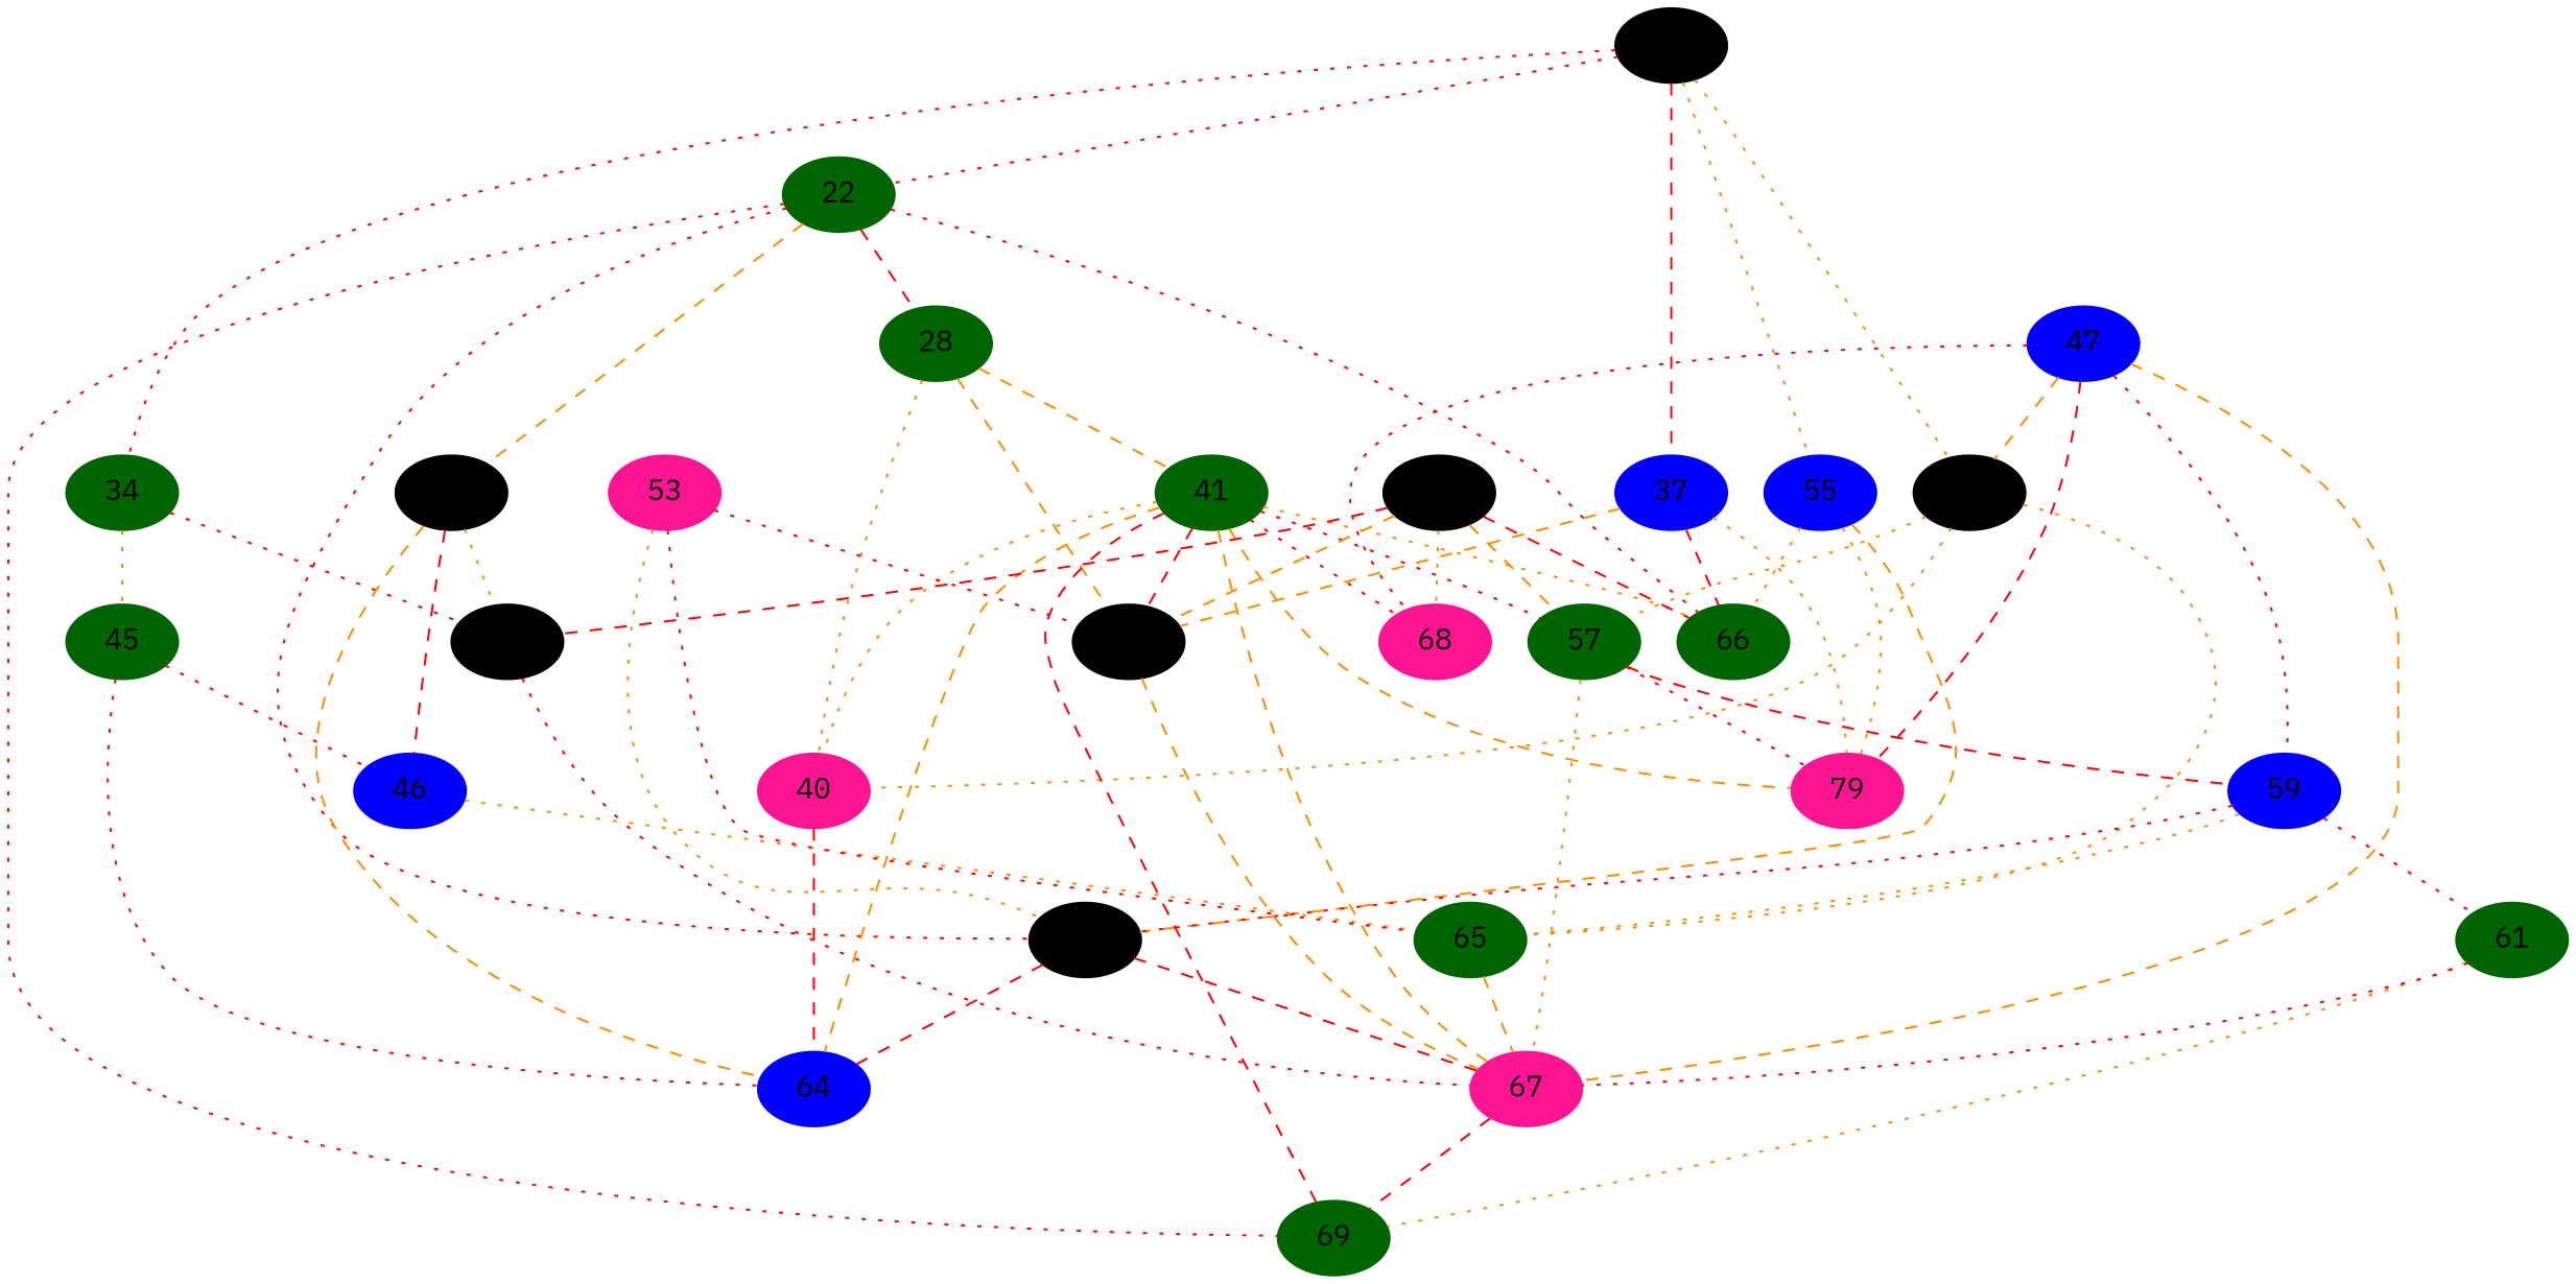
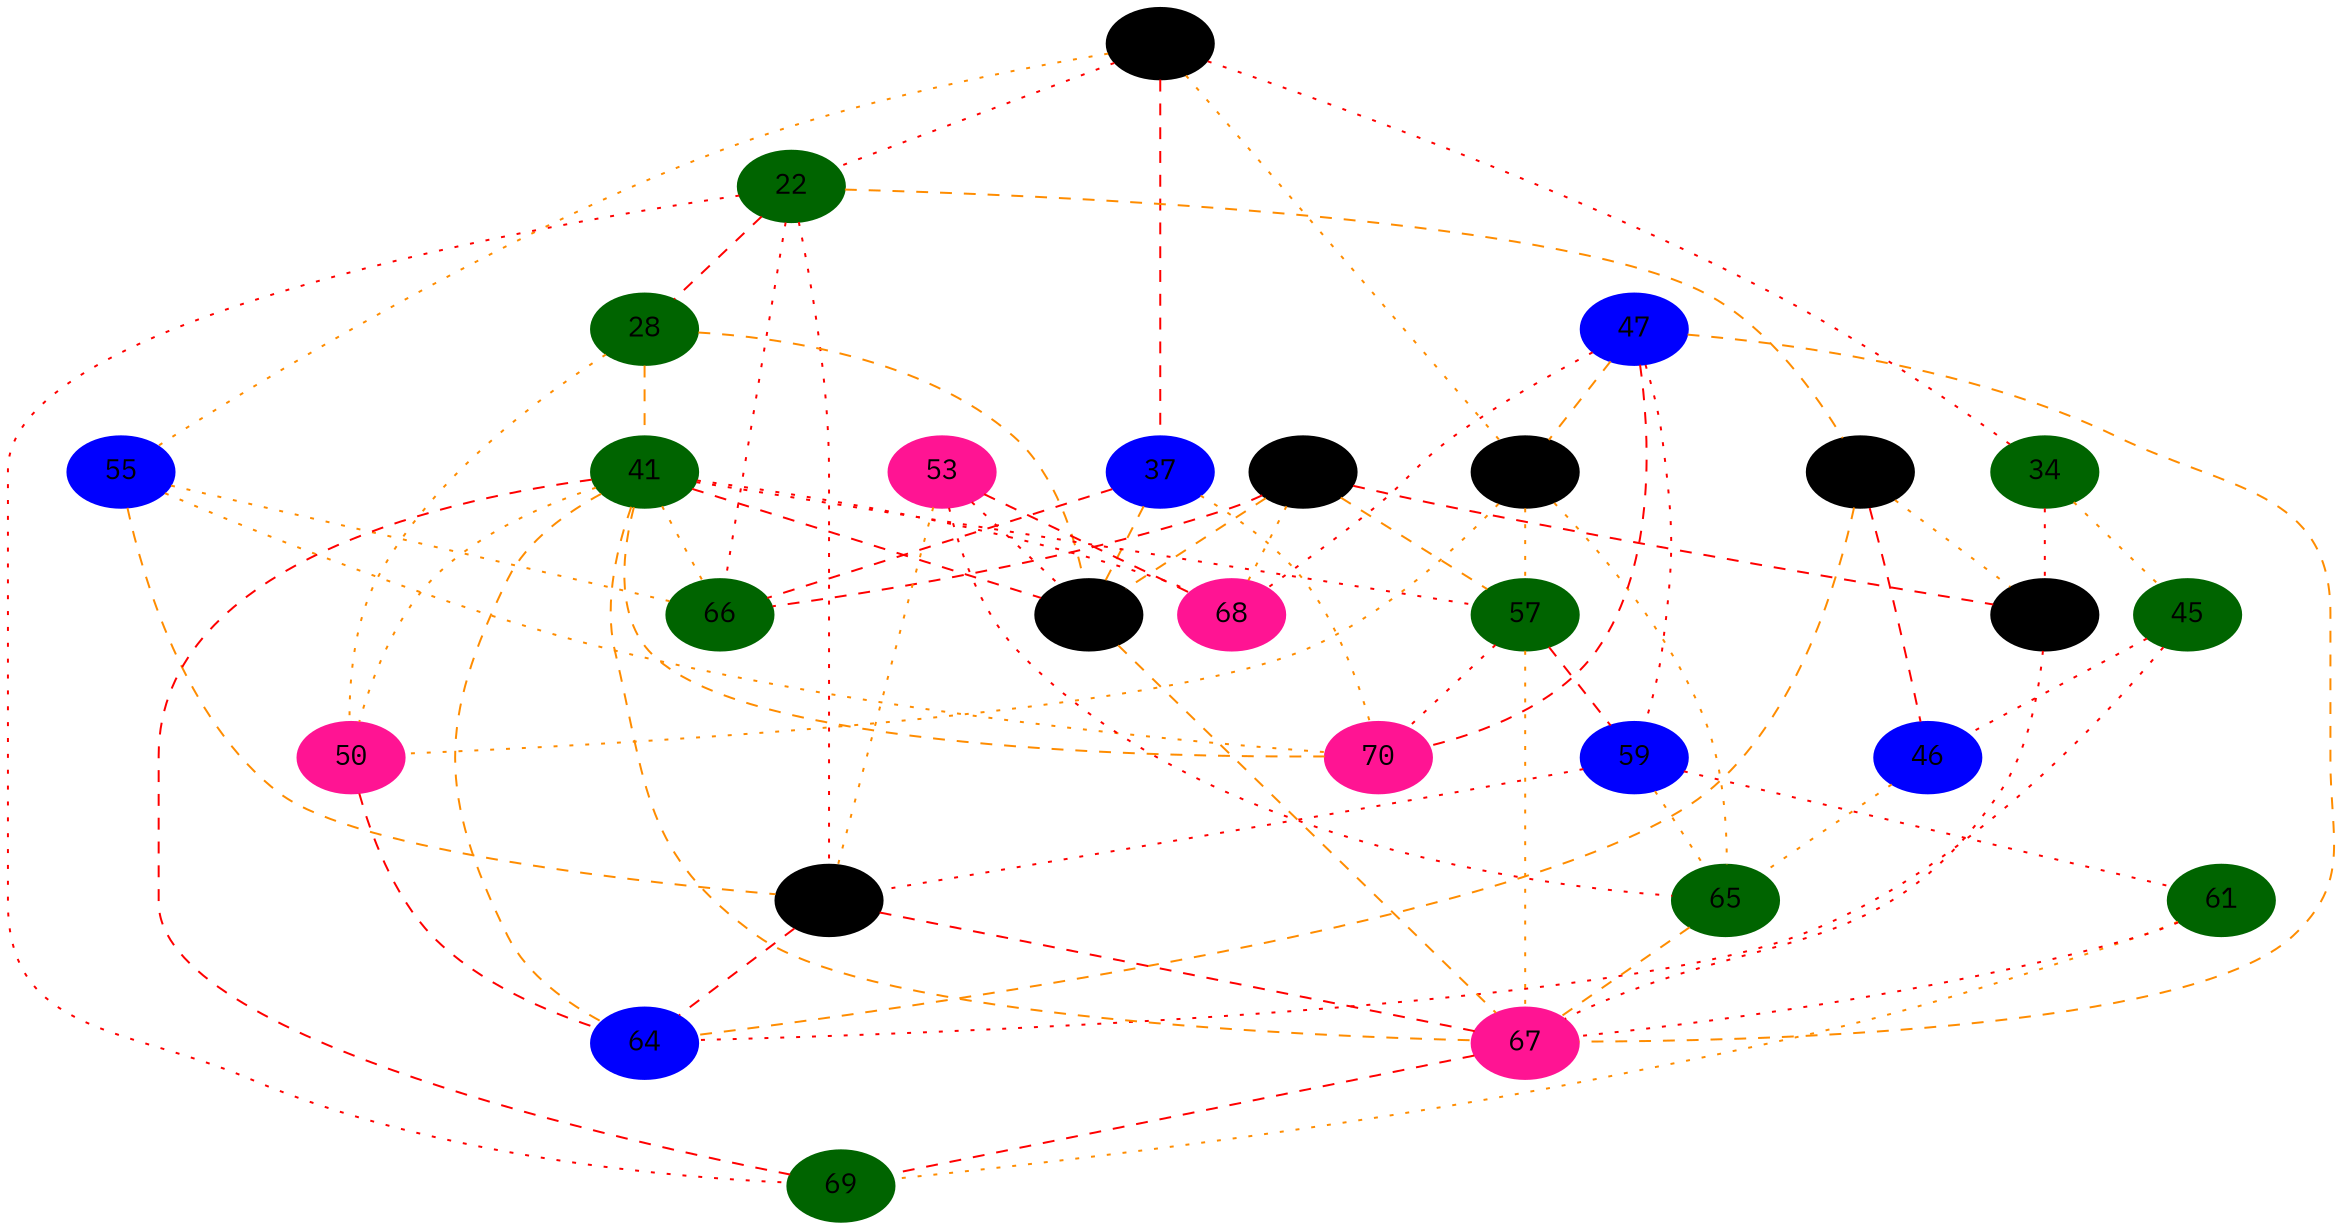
  graph {
    fontname="IBM Plex Mono"
    node [color=darkgreen fontname="IBM Plex Mono" style=filled]
    edge [color=red fontname="IBM Plex Mono" style=dotted]
    19 [color=black super="+1"]
    22 [super="+17"]
    34
    37 [color=blue super="+5"]
    48 [color=black super="+15"]
    55 [color=blue]
    28 [super="+21"]
    43 [color=black]
    62 [color=black super="+25+52+60"]
    66 [super="+58"]
    69
    45
    49 [color=black super="+18"]
    54 [color=black super="+42"]
-   70 [color=deeppink super="+56" label=79]
-   50 [color=deeppink super="+11" label=40]
+   70 [color=deeppink super="+56"]
+   50 [color=deeppink super="+11"]
    57 [super="+38+24"]
    65 [super="+29"]
    41 [super="+23+26+20"]
    64 [color=blue super="+13+27"]
    46 [color=blue]
    67 [color=deeppink super="+32+53+63"]
    68 [color=deeppink super="+39"]
    35 [color=black super="+4+33"]
    59 [color=blue super="+40"]
    47 [color=blue super="+30+31"]
    61
    n28 [color=deeppink label=53]
    19 -- 22
    19 -- 34
    19 -- 37 [style=dashed weight=2]
    19 -- 48 [color=darkorange]
    19 -- 55 [color=darkorange]
    22 -- 28 [style=dashed]
    22 -- 43 [color=darkorange style=dashed]
    22 -- 62 [weight=2]
    22 -- 66 [weight=2]
    22 -- 69
    34 -- 45 [color=darkorange]
    34 -- 49 [weight=2]
    37 -- 66 [style=dashed]
    37 -- 54 [color=darkorange style=dashed]
    37 -- 70 [color=darkorange weight=2]
    48 -- 50 [color=darkorange]
    48 -- 57 [color=darkorange]
    48 -- 65 [color=darkorange]
    55 -- 62 [color=darkorange style=dashed]
    55 -- 66 [color=darkorange]
    55 -- 70 [color=darkorange]
    28 -- 54 [color=darkorange style=dashed weight=2]
    28 -- 50 [color=darkorange weight=2]
    28 -- 41 [color=darkorange style=dashed]
    43 -- 49 [color=darkorange]
    43 -- 64 [color=darkorange style=dashed]
    43 -- 46 [style=dashed]
    62 -- 64 [style=dashed weight=3]
    62 -- 67 [style=dashed weight=2]
    45 -- 64 [weight=2]
    45 -- 46
    49 -- 67
    54 -- 67 [color=darkorange style=dashed]
    50 -- 64 [style=dashed weight=4]
    57 -- 70 [weight=2]
    57 -- 67 [color=darkorange weight=4]
    57 -- 59 [style=dashed]
    65 -- 67 [color=darkorange style=dashed]
    41 -- 66 [color=darkorange]
    41 -- 69 [style=dashed]
    41 -- 54 [style=dashed]
    41 -- 70 [color=darkorange style=dashed]
    41 -- 50 [color=darkorange]
    41 -- 57 [weight=3]
    41 -- 64 [color=darkorange style=dashed weight=2]
    41 -- 67 [color=darkorange style=dashed]
    41 -- 68 [weight=2]
    46 -- 65 [color=darkorange weight=2]
    67 -- 69 [style=dashed]
    35 -- 66 [style=dashed]
    35 -- 49 [style=dashed weight=2]
    35 -- 54 [color=darkorange style=dashed weight=2]
    35 -- 57 [color=darkorange style=dashed]
    35 -- 68 [color=darkorange weight=2]
    59 -- 62
    59 -- 65 [color=darkorange]
    59 -- 61 [weight=2]
    47 -- 48 [color=darkorange style=dashed weight=2]
    47 -- 70 [style=dashed weight=2]
    47 -- 67 [color=darkorange style=dashed weight=2]
    47 -- 68
    47 -- 59
    61 -- 69 [color=darkorange]
    61 -- 67
    n28 -- 62 [color=darkorange]
    n28 -- 54
    n28 -- 65
+   n28 -- 68 [style=dashed]
  }
